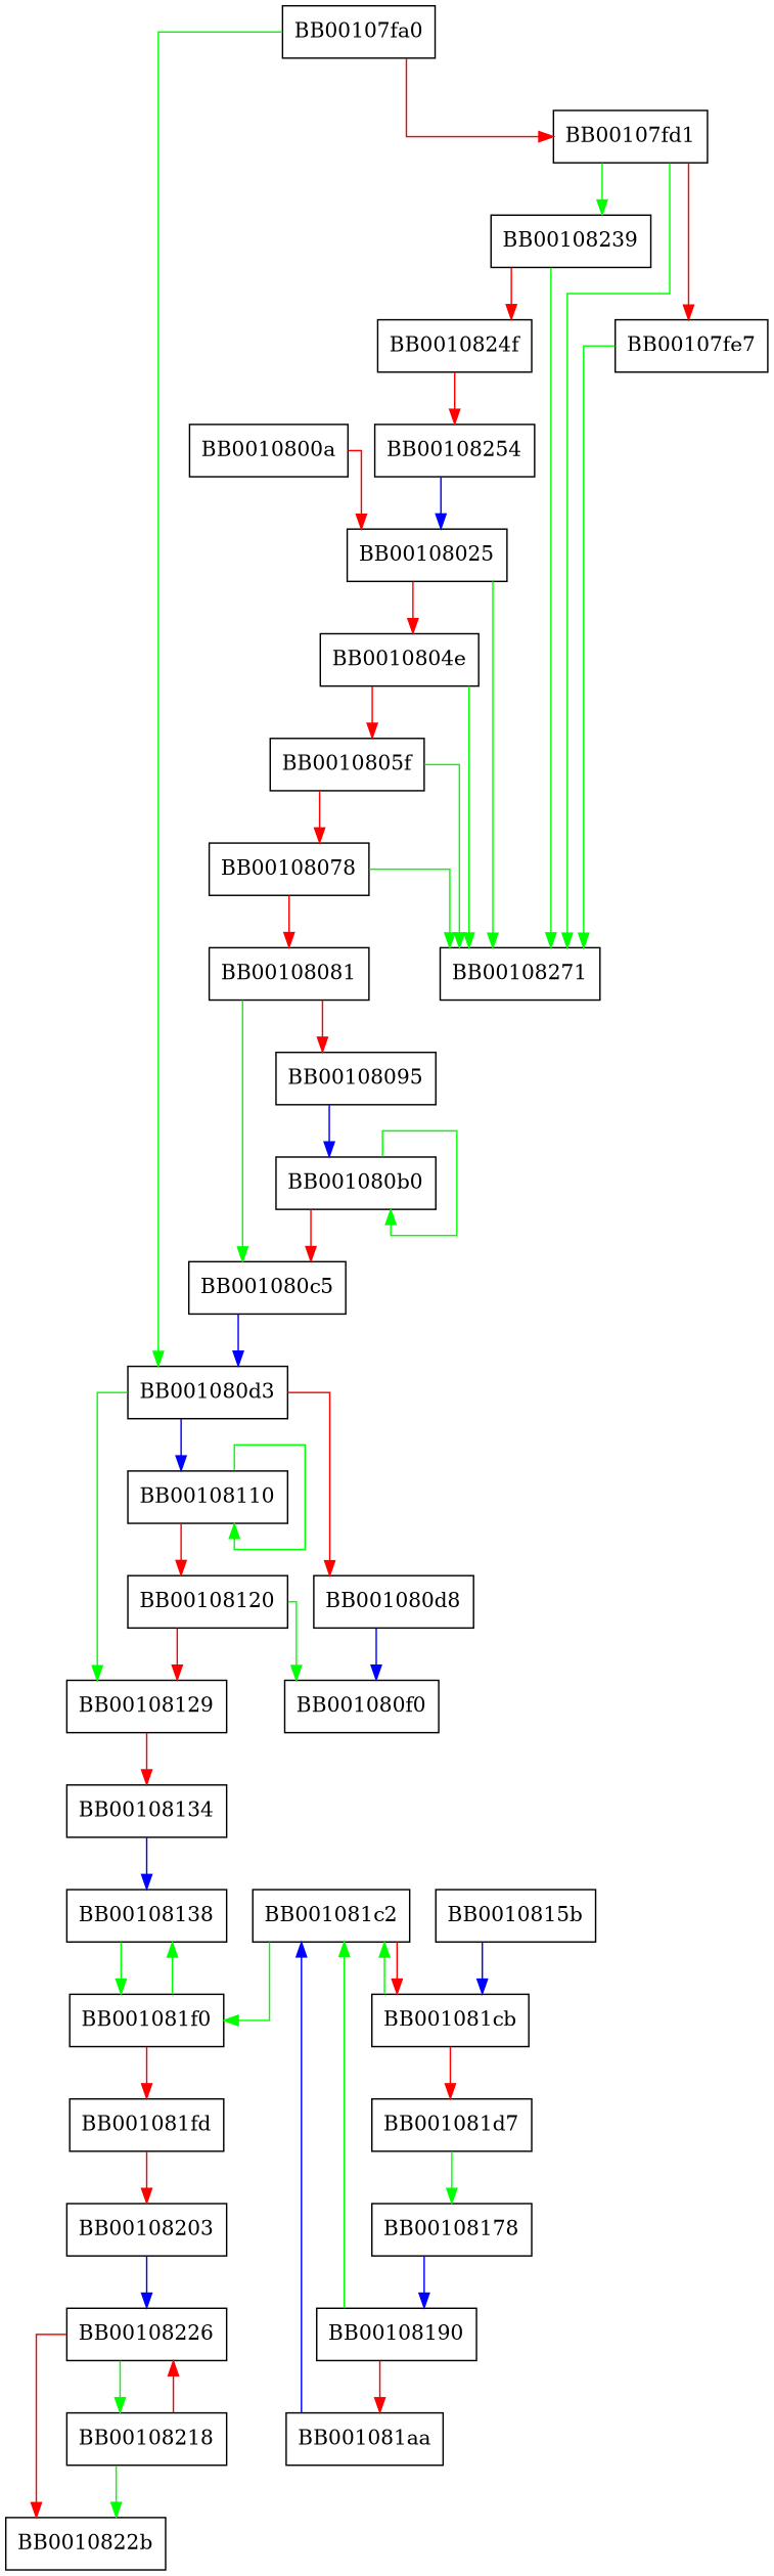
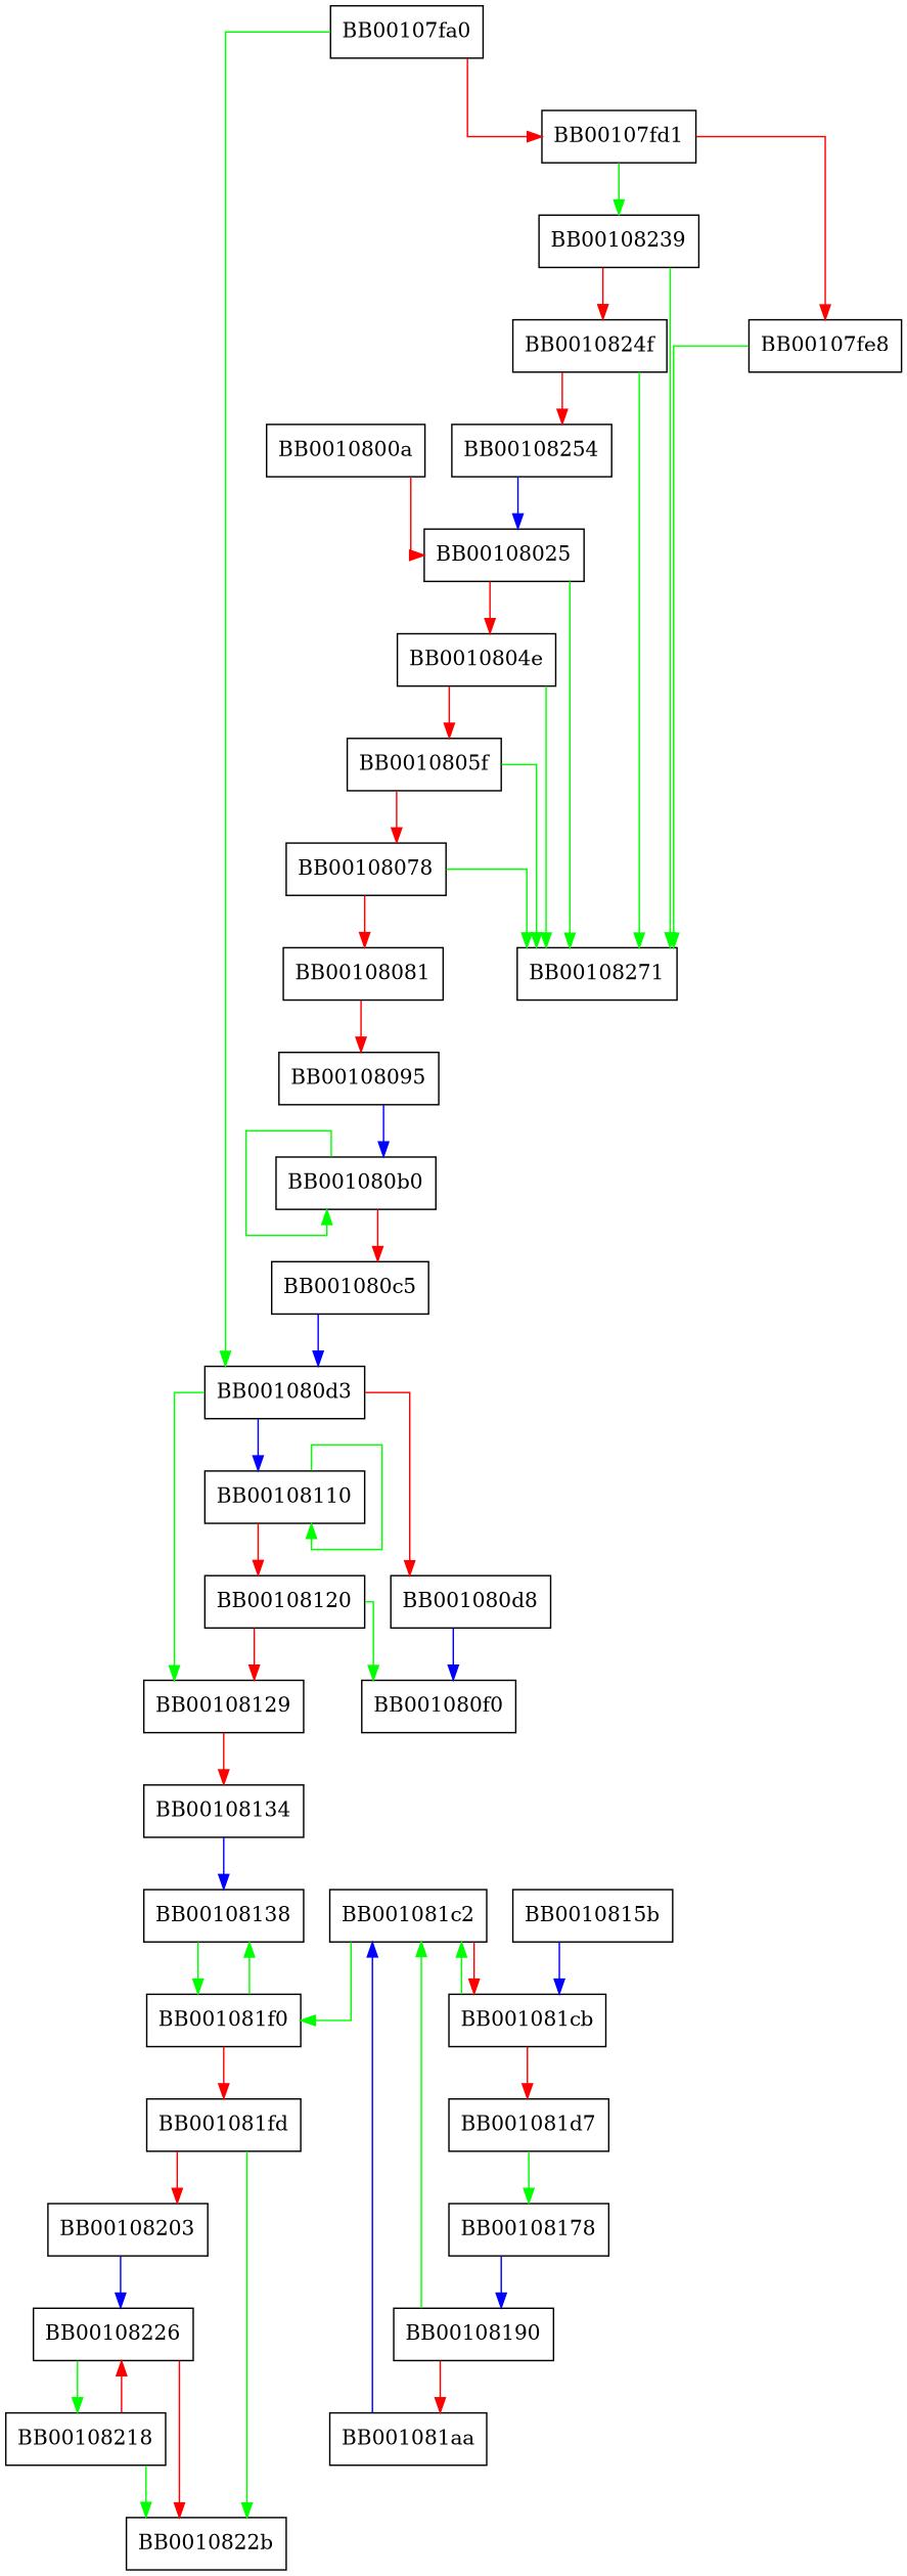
  digraph {
    splines=ortho
    node [shape=box]
    edge [color=green]
    BB00107fa0
    BB001080d3
    BB00107fd1
    BB00108129
    BB001080d8
    BB00108110
    BB00108239
-   BB00107fe7
+   BB00107fe7 [label=BB00107fe8]
    BB00108134
    BB001080f0
    BB00108271
    BB0010824f
    BB00108254
    BB0010800a
    BB00108025
    BB0010804e
    BB0010805f
    BB00108078
    BB00108081
    BB001080c5
    BB00108095
    BB001080b0
    BB001081fd
    BB0010822b
    BB00108203
    BB00108138
    BB00108120
    BB00108226
    BB001081f0
    BB0010815b
    BB001081cb
    BB001081c2
    BB001081d7
    BB00108178
    BB00108190
    BB001081aa
    BB00108218
    BB00107fa0 -> BB001080d3
    BB00107fa0 -> BB00107fd1 [color=red]
    BB001080d3 -> BB00108129
    BB001080d3 -> BB001080d8 [color=red]
    BB001080d3 -> BB00108110 [color=blue]
    BB00107fd1 -> BB00108239
    BB00107fd1 -> BB00107fe7 [color=red]
    BB00108129 -> BB00108134 [color=red]
    BB001080d8 -> BB001080f0 [color=blue]
    BB00108110 -> BB00108110
    BB00108110 -> BB00108120 [color=red]
    BB00108239 -> BB00108271
    BB00108239 -> BB0010824f [color=red]
    BB00107fe7 -> BB00108271
    BB00108134 -> BB00108138 [color=blue]
-   BB00107fd1 -> BB00108271
+   BB0010824f -> BB00108271
    BB0010824f -> BB00108254 [color=red]
    BB00108254 -> BB00108025 [color=blue]
    BB0010800a -> BB00108025 [color=red]
    BB00108025 -> BB00108271
    BB00108025 -> BB0010804e [color=red]
    BB0010804e -> BB00108271
    BB0010804e -> BB0010805f [color=red]
    BB0010805f -> BB00108271
    BB0010805f -> BB00108078 [color=red]
    BB00108078 -> BB00108271
    BB00108078 -> BB00108081 [color=red]
-   BB00108081 -> BB001080c5
    BB00108081 -> BB00108095 [color=red]
    BB001080c5 -> BB001080d3 [color=blue]
    BB00108095 -> BB001080b0 [color=blue]
    BB001080b0 -> BB001080c5 [color=red]
    BB001080b0 -> BB001080b0
+   BB001081fd -> BB0010822b
    BB001081fd -> BB00108203 [color=red]
    BB00108203 -> BB00108226 [color=blue]
    BB00108138 -> BB001081f0
    BB00108120 -> BB00108129 [color=red]
    BB00108120 -> BB001080f0
    BB00108226 -> BB0010822b [color=red]
    BB00108226 -> BB00108218
    BB001081f0 -> BB001081fd [color=red]
    BB001081f0 -> BB00108138
    BB0010815b -> BB001081cb [color=blue]
    BB001081cb -> BB001081c2
    BB001081cb -> BB001081d7 [color=red]
    BB001081c2 -> BB001081f0
    BB001081c2 -> BB001081cb [color=red]
    BB001081d7 -> BB00108178
    BB00108178 -> BB00108190 [color=blue]
    BB00108190 -> BB001081c2
    BB00108190 -> BB001081aa [color=red]
    BB001081aa -> BB001081c2 [color=blue]
    BB00108218 -> BB0010822b
    BB00108218 -> BB00108226 [color=red]
  }
